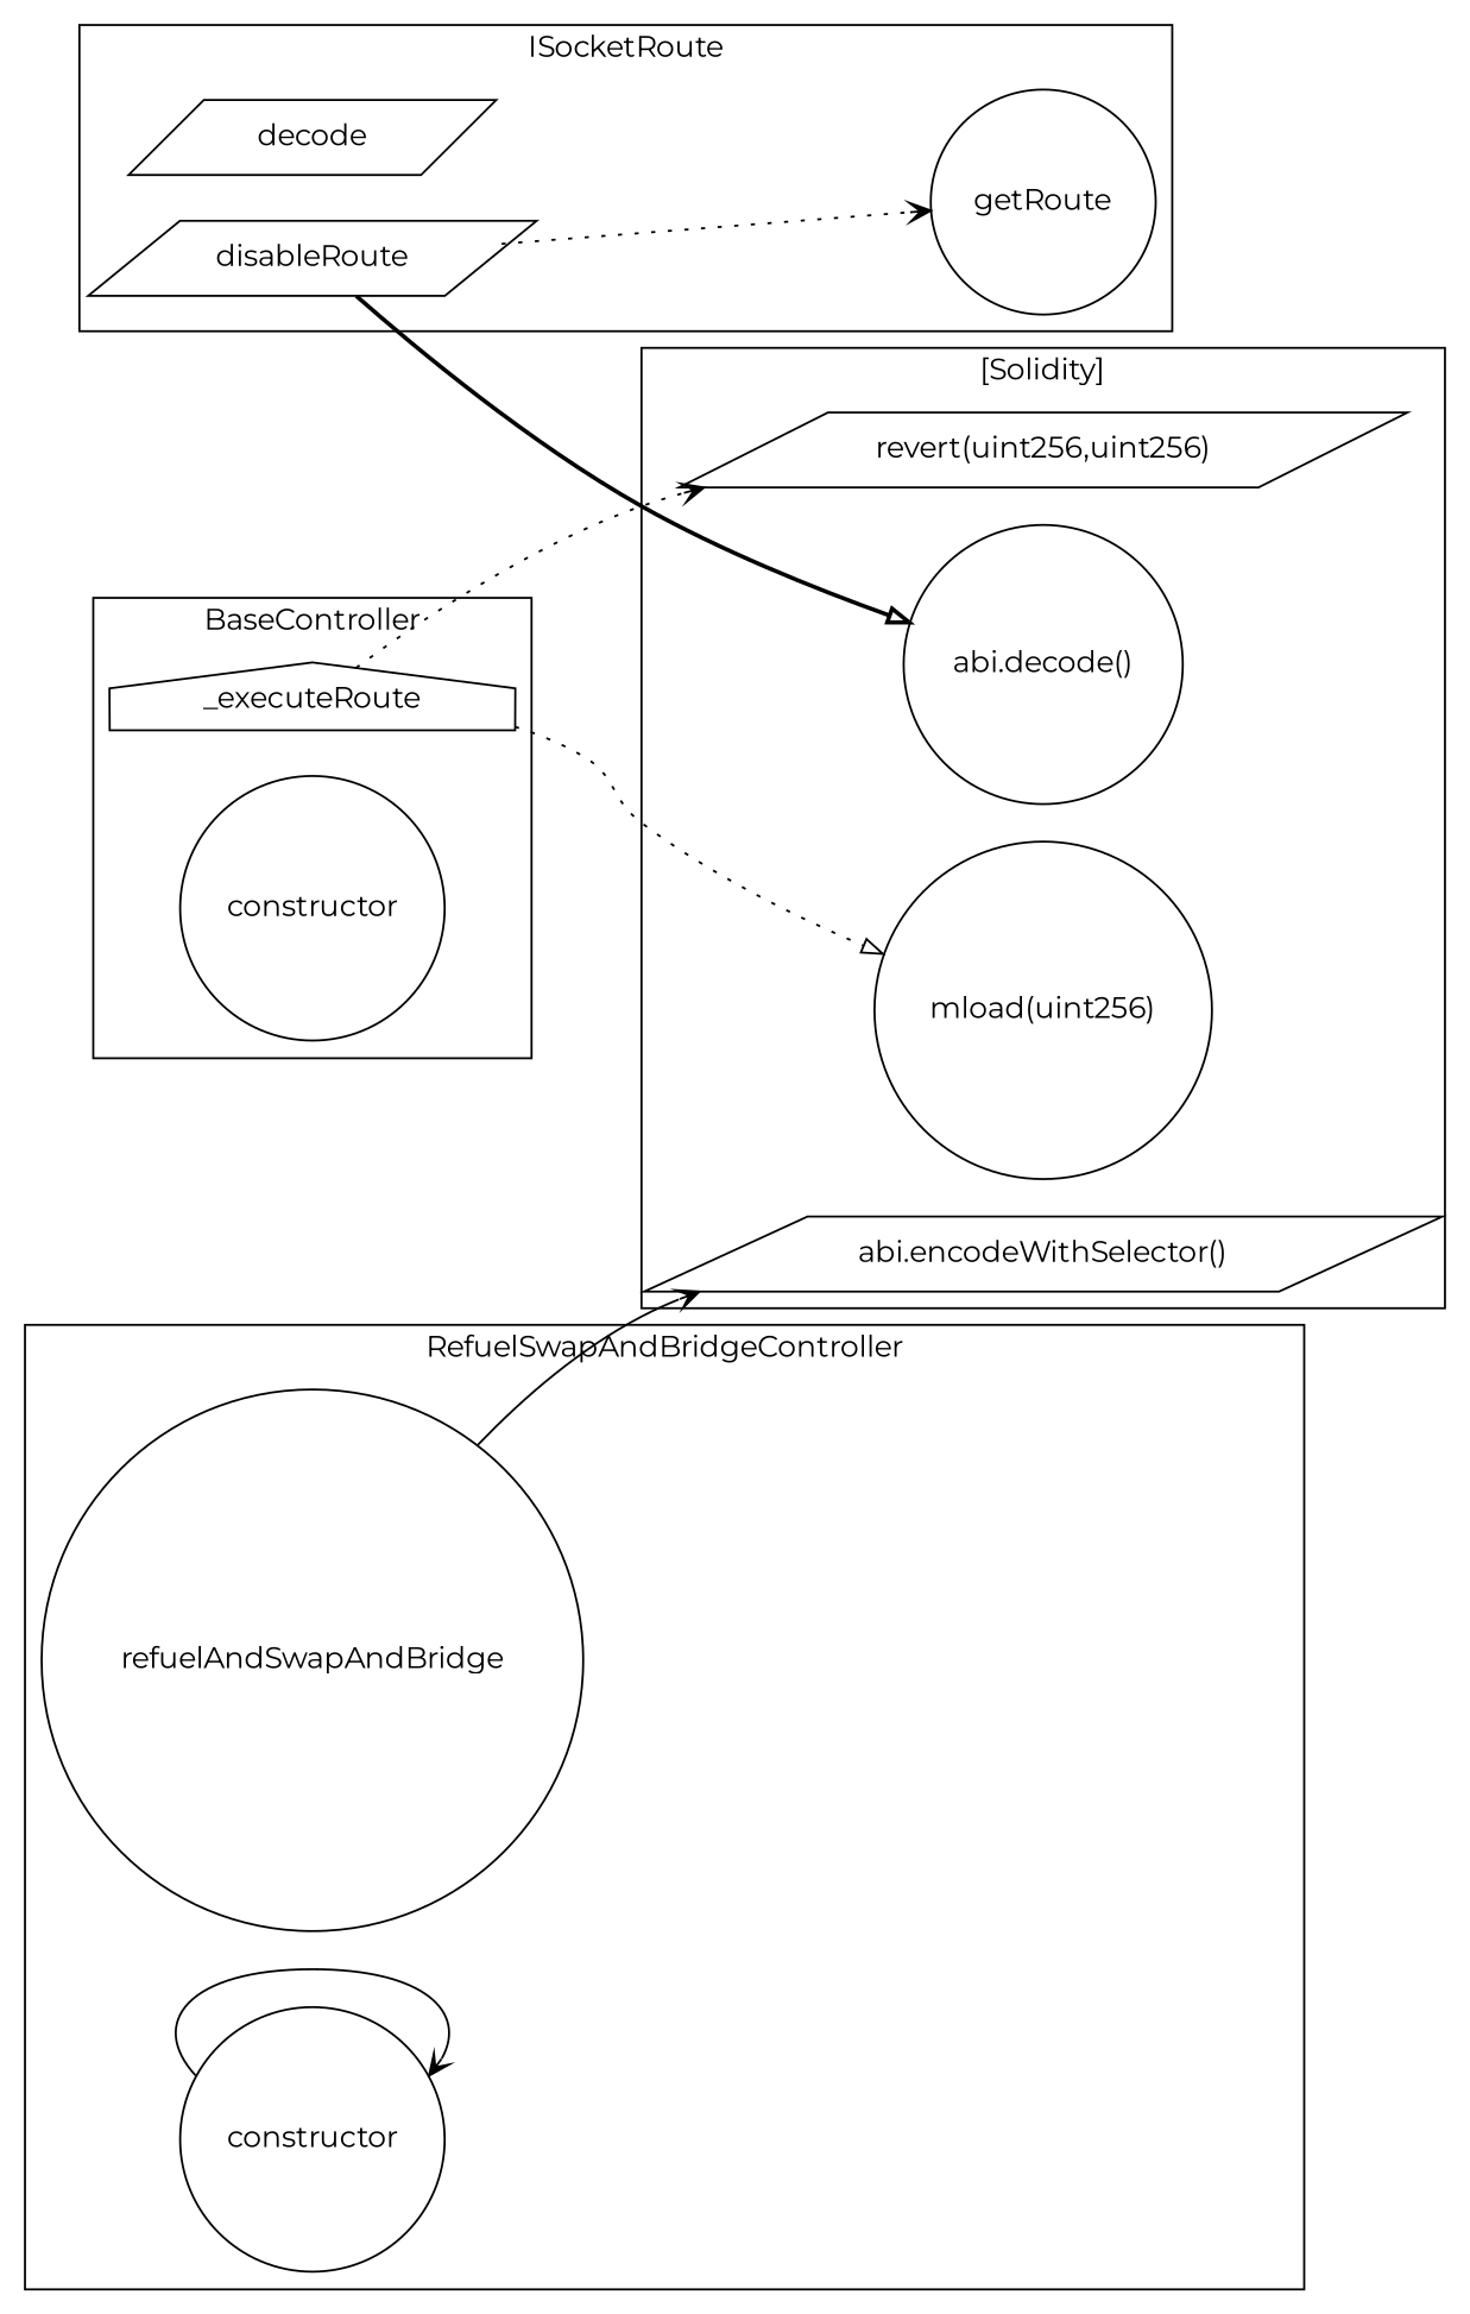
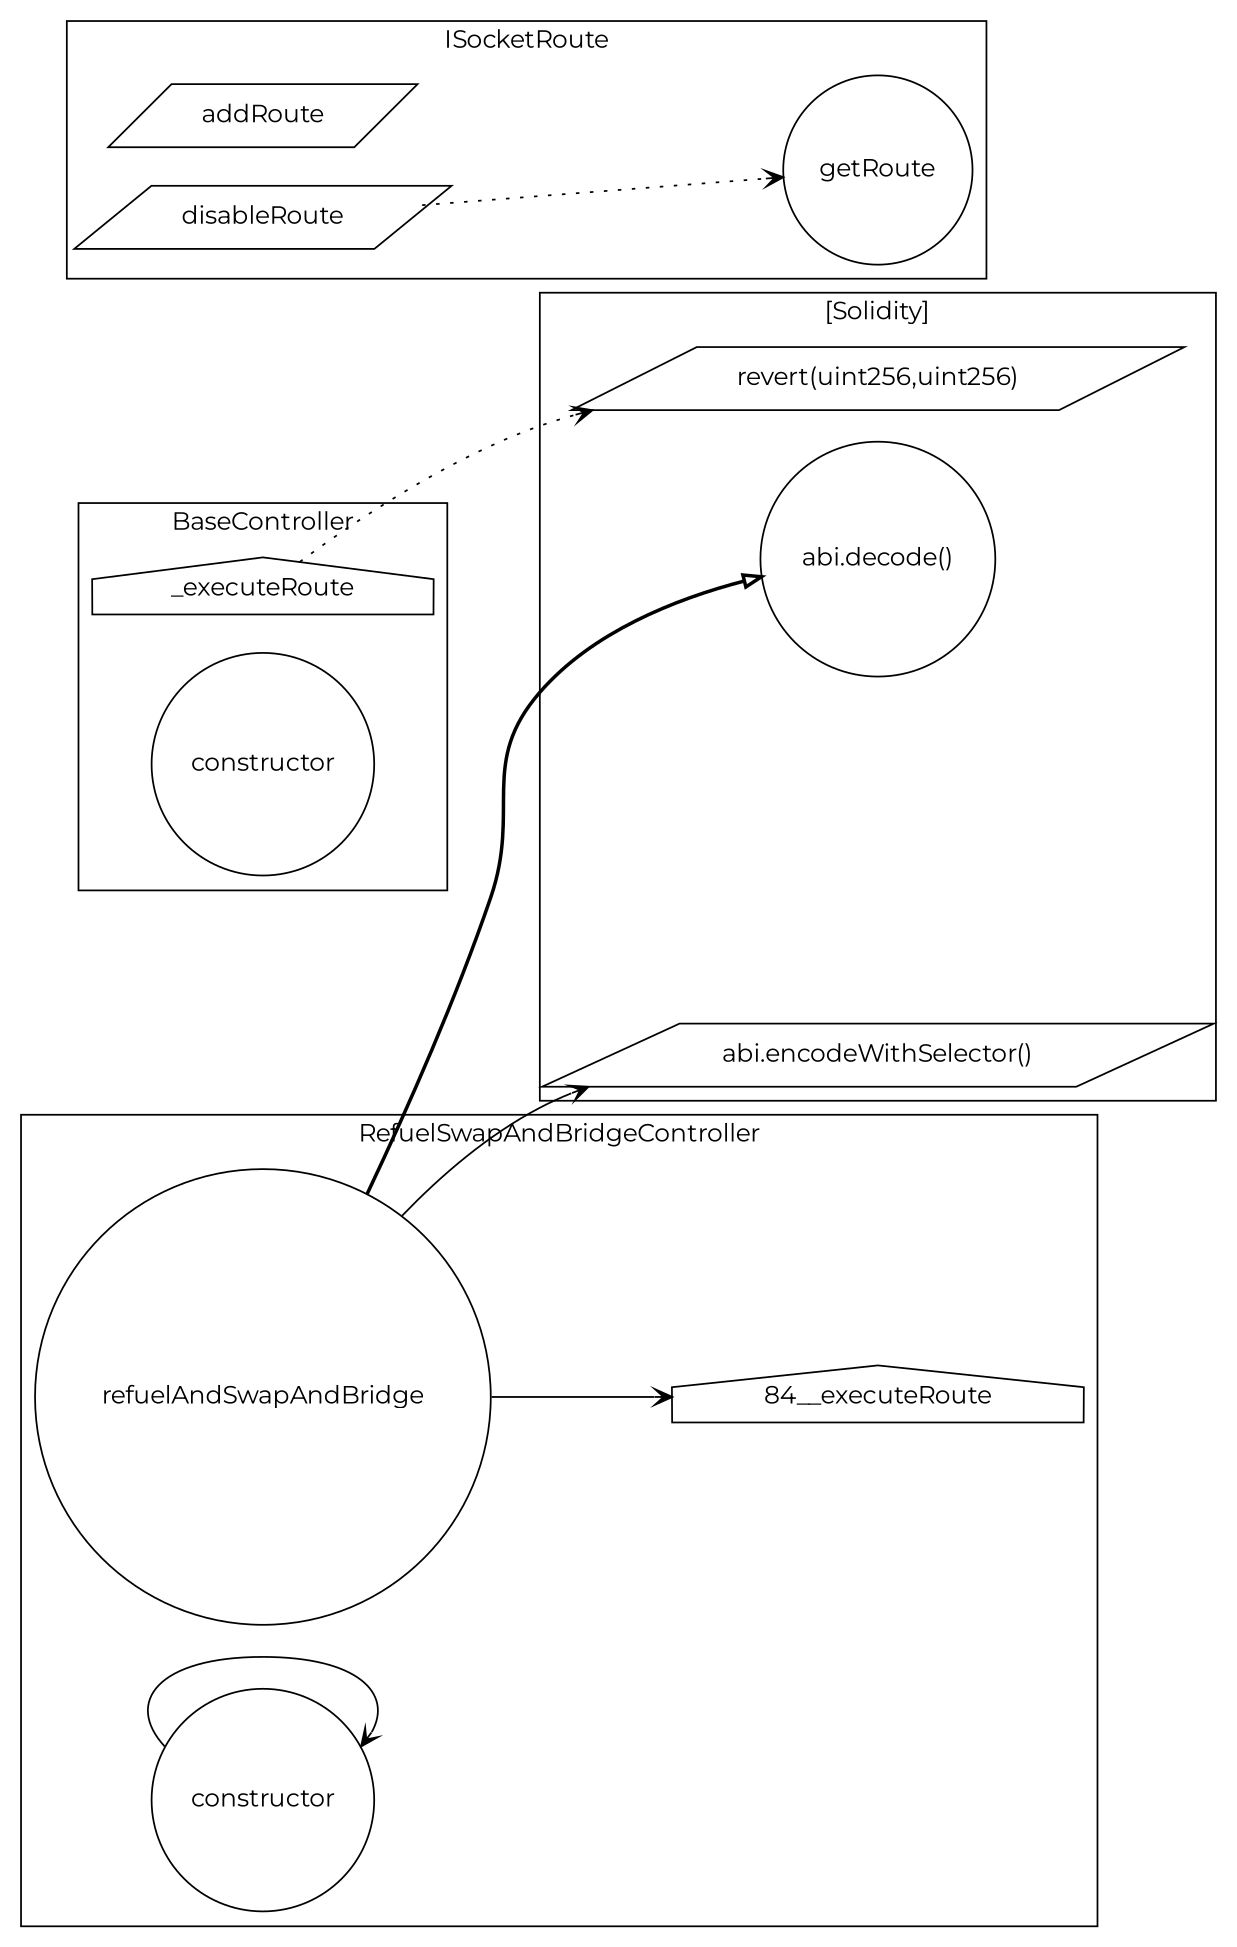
  strict digraph {
    fontname=Montserrat
    rankdir=LR
    node [fontname=Montserrat shape=circle]
    edge [arrowhead=vee fontname=Montserrat style=dotted]
-   n1 [label=decode shape=parallelogram]
+   n1 [label=addRoute shape=parallelogram]
    n2 [label=disableRoute shape=parallelogram]
    n3 [label=getRoute]
    n4 [label=_executeRoute shape=house]
    n5 [label=constructor]
    n6 [label=refuelAndSwapAndBridge]
+   "84__executeRoute" [shape=house]
    n8 [label=constructor]
    "revert(uint256,uint256)" [shape=parallelogram]
-   "mload(uint256)"
    "abi.encodeWithSelector()" [shape=parallelogram]
    "abi.decode()"
    subgraph cluster_1 {
      label=ISocketRoute
      n1
      n2
      n3
    }
    subgraph cluster_2 {
      label=BaseController
      n4
      n5
    }
    subgraph cluster_3 {
      label=RefuelSwapAndBridgeController
      n6
+     "84__executeRoute"
      n8
    }
    subgraph cluster_4 {
      label="[Solidity]"
      "revert(uint256,uint256)"
-     "mload(uint256)"
      "abi.encodeWithSelector()"
      "abi.decode()"
    }
    n2 -> n3
    n4 -> "revert(uint256,uint256)"
-   n4 -> "mload(uint256)" [arrowhead=onormal]
+   n6 -> "84__executeRoute" [style=solid]
    n6 -> "abi.encodeWithSelector()" [style=solid]
-   n2 -> "abi.decode()" [arrowhead=onormal style=bold]
+   n6 -> "abi.decode()" [arrowhead=onormal style=bold]
    n8 -> n8 [style=solid]
  }
